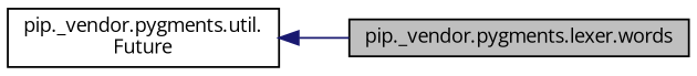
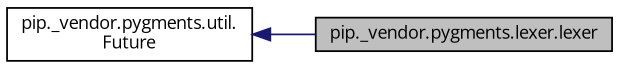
  digraph {
    rankdir=LR
    fontname="Open Sans"
    node [color=black fontname="Open Sans" fontsize=10 shape=record style=filled]
-   n1 [fillcolor=grey75 fontcolor=black height=0.2 label="pip._vendor.pygments.lexer.words" width=0.4]
+   n1 [fillcolor=grey75 fontcolor=black height=0.2 label="pip._vendor.pygments.lexer.lexer" width=0.4]
    n2 [fillcolor=white height=0.2 label="pip._vendor.pygments.util.\lFuture" width=0.4]
    n2 -> n1 [color=midnightblue dir=back fontname="Open Sans" fontsize=10 labelfontname=Helvetica labelfontsize=10 style=solid]
  }
